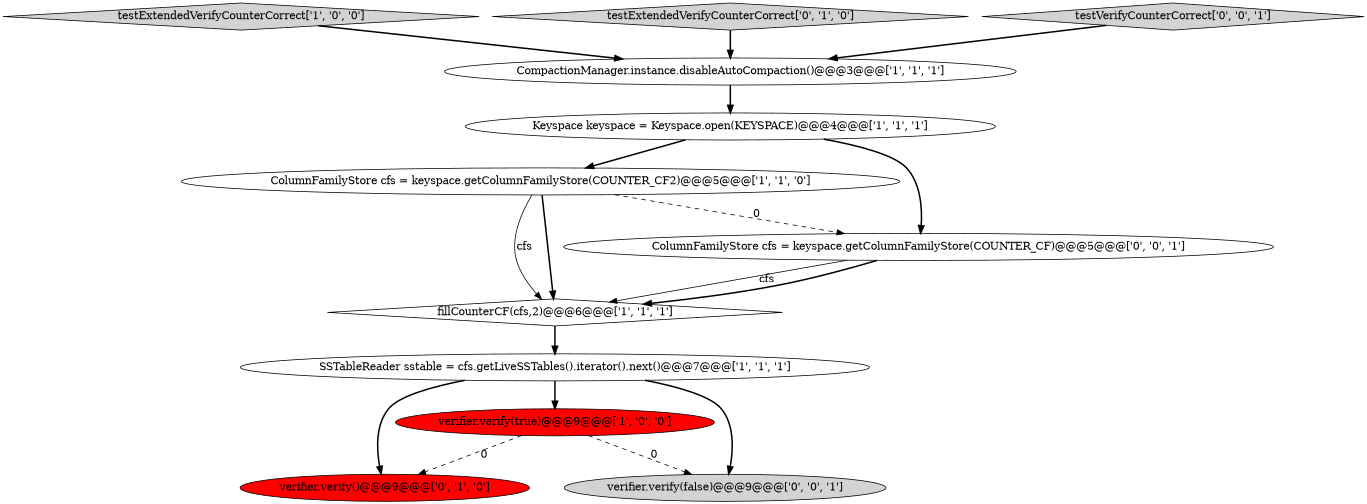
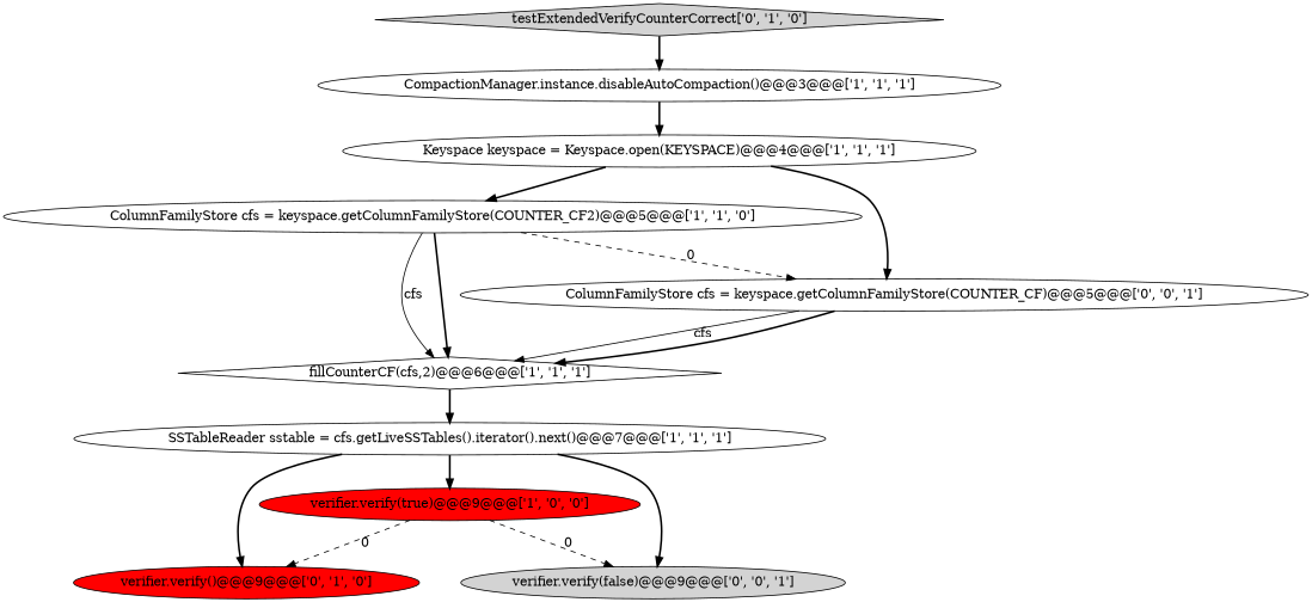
  digraph {
    node [fillcolor=white shape=ellipse style=filled]
    edge [style=bold]
-   n1 [fillcolor=lightgray label="testExtendedVerifyCounterCorrect['1', '0', '0']" shape=diamond]
    n2 [label="CompactionManager.instance.disableAutoCompaction()@@@3@@@['1', '1', '1']"]
    n3 [label="Keyspace keyspace = Keyspace.open(KEYSPACE)@@@4@@@['1', '1', '1']"]
    n4 [fillcolor=red label="verifier.verify()@@@9@@@['0', '1', '0']"]
    n5 [label="fillCounterCF(cfs,2)@@@6@@@['1', '1', '1']" shape=diamond]
    n6 [label="SSTableReader sstable = cfs.getLiveSSTables().iterator().next()@@@7@@@['1', '1', '1']"]
    n7 [fillcolor=red label="verifier.verify(true)@@@9@@@['1', '0', '0']"]
    n8 [fillcolor=lightgray label="verifier.verify(false)@@@9@@@['0', '0', '1']"]
    n9 [label="ColumnFamilyStore cfs = keyspace.getColumnFamilyStore(COUNTER_CF2)@@@5@@@['1', '1', '0']"]
    n10 [label="ColumnFamilyStore cfs = keyspace.getColumnFamilyStore(COUNTER_CF)@@@5@@@['0', '0', '1']"]
    n11 [fillcolor=lightgray label="testExtendedVerifyCounterCorrect['0', '1', '0']" shape=diamond]
-   n12 [fillcolor=lightgray label="testVerifyCounterCorrect['0', '0', '1']" shape=diamond]
-   n1 -> n2
    n2 -> n3
    n3 -> n9
    n3 -> n10
    n5 -> n6
    n6 -> n4
    n6 -> n7
    n6 -> n8
    n7 -> n4 [label=0 style=dashed]
    n7 -> n8 [label=0 style=dashed]
    n9 -> n5 [label=cfs style=solid]
    n9 -> n5
    n9 -> n10 [label=0 style=dashed]
    n10 -> n5 [label=cfs style=solid]
    n10 -> n5
    n11 -> n2
-   n12 -> n2
  }
